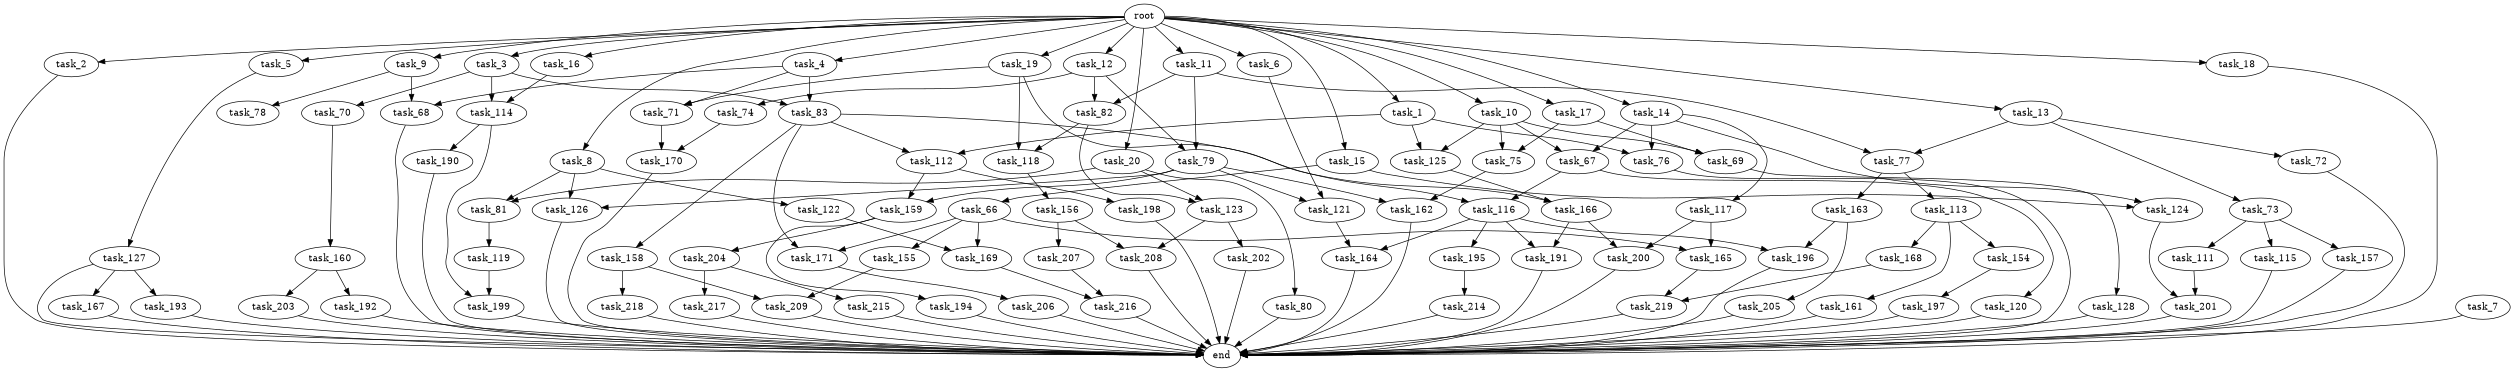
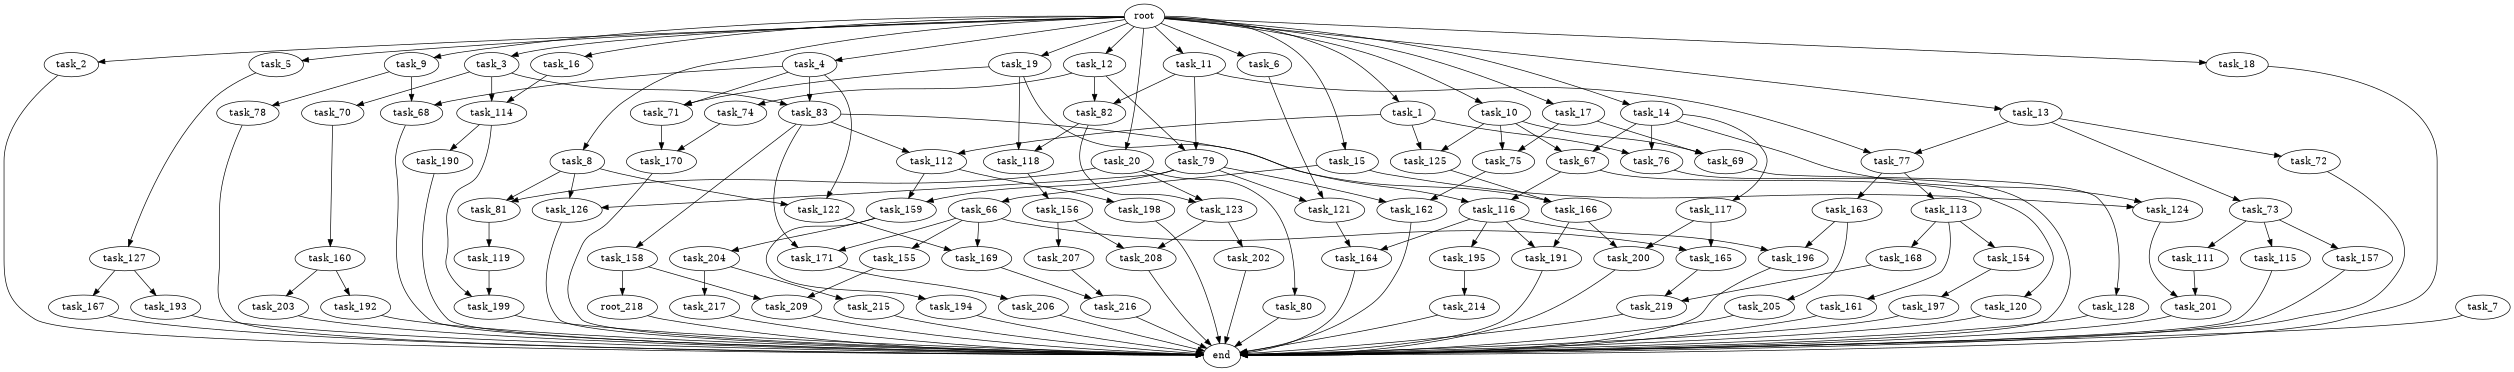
  digraph {
    root
    task_1
    task_2
    task_3
    task_4
    task_5
    task_6
    task_8
    task_9
    task_10
    task_11
    task_12
    task_13
    task_14
    task_15
    task_16
    task_17
    task_18
    task_19
    task_20
    task_76
    task_112
    task_125
    end
    task_70
    task_83
    task_114
    task_68
    task_71
    task_122
    task_127
    task_121
    task_7
    task_81
    task_126
    task_78
    task_67
    task_69
    task_75
    task_77
    task_79
    task_82
    task_74
    task_72
    task_73
    task_117
    task_124
    task_66
    task_116
    task_118
    task_80
    task_123
    task_159
    task_198
    task_166
    task_160
    task_171
    task_158
    task_190
    task_199
    task_170
    task_169
    task_167
    task_193
    task_164
    task_119
    task_120
    task_128
    task_162
    task_113
    task_163
    task_111
    task_115
    task_157
    task_165
    task_200
    task_201
    task_155
    task_191
    task_195
    task_196
    task_156
    task_202
    task_208
    task_209
    task_219
    task_216
    task_206
    task_192
    task_203
    task_154
    task_161
    task_168
    task_205
    task_194
    task_204
-   task_218
+   task_218 [label=root_218]
    task_197
    task_214
    task_207
    task_215
    task_217
    root -> task_1
    root -> task_2
    root -> task_3
    root -> task_4
    root -> task_5
    root -> task_6
    root -> task_8
    root -> task_9
    root -> task_10
    root -> task_11
    root -> task_12
    root -> task_13
    root -> task_14
    root -> task_15
    root -> task_16
    root -> task_17
    root -> task_18
    root -> task_19
    root -> task_20
    task_1 -> task_76
    task_1 -> task_112
    task_1 -> task_125
    task_2 -> end
    task_3 -> task_70
    task_3 -> task_83
    task_3 -> task_114
    task_4 -> task_83
    task_4 -> task_68
    task_4 -> task_71
+   task_4 -> task_122
    task_5 -> task_127
    task_6 -> task_121
    task_8 -> task_122
    task_8 -> task_81
    task_8 -> task_126
    task_9 -> task_68
    task_9 -> task_78
    task_10 -> task_125
    task_10 -> task_67
    task_10 -> task_69
    task_10 -> task_75
    task_11 -> task_77
    task_11 -> task_79
    task_11 -> task_82
    task_12 -> task_79
    task_12 -> task_82
    task_12 -> task_74
    task_13 -> task_77
    task_13 -> task_72
    task_13 -> task_73
    task_14 -> task_76
    task_14 -> task_67
    task_14 -> task_117
    task_14 -> task_124
    task_15 -> task_124
    task_15 -> task_66
    task_16 -> task_114
    task_17 -> task_69
    task_17 -> task_75
    task_18 -> end
    task_19 -> task_71
    task_19 -> task_116
    task_19 -> task_118
    task_20 -> task_81
    task_20 -> task_80
    task_20 -> task_123
    task_76 -> end
    task_112 -> task_159
    task_112 -> task_198
    task_125 -> task_166
    task_70 -> task_160
    task_83 -> task_112
    task_83 -> task_166
    task_83 -> task_171
    task_83 -> task_158
    task_114 -> task_190
    task_114 -> task_199
    task_68 -> end
    task_71 -> task_170
    task_122 -> task_169
    task_127 -> task_167
    task_127 -> task_193
    task_121 -> task_164
    task_7 -> end
    task_81 -> task_119
    task_126 -> end
-   task_127 -> end
+   task_78 -> end
    task_67 -> task_116
    task_67 -> task_120
    task_69 -> task_128
    task_75 -> task_162
    task_77 -> task_113
    task_77 -> task_163
    task_79 -> task_121
    task_79 -> task_126
    task_79 -> task_159
    task_79 -> task_162
    task_82 -> task_118
    task_82 -> task_123
    task_74 -> task_170
    task_72 -> end
    task_73 -> task_111
    task_73 -> task_115
    task_73 -> task_157
    task_117 -> task_165
    task_117 -> task_200
    task_124 -> task_201
    task_66 -> task_171
    task_66 -> task_169
    task_66 -> task_165
    task_66 -> task_155
    task_116 -> task_164
    task_116 -> task_191
    task_116 -> task_195
    task_116 -> task_196
    task_118 -> task_156
    task_80 -> end
    task_123 -> task_202
    task_123 -> task_208
    task_159 -> task_194
    task_159 -> task_204
    task_198 -> end
    task_166 -> task_200
    task_166 -> task_191
    task_160 -> task_192
    task_160 -> task_203
    task_171 -> task_206
    task_158 -> task_209
    task_158 -> task_218
    task_190 -> end
    task_199 -> end
    task_170 -> end
    task_169 -> task_216
    task_167 -> end
    task_193 -> end
    task_164 -> end
    task_119 -> task_199
    task_120 -> end
    task_128 -> end
    task_162 -> end
    task_113 -> task_154
    task_113 -> task_161
    task_113 -> task_168
    task_163 -> task_196
    task_163 -> task_205
    task_111 -> task_201
    task_115 -> end
    task_157 -> end
    task_165 -> task_219
    task_200 -> end
    task_201 -> end
    task_155 -> task_209
    task_191 -> end
    task_195 -> task_214
    task_196 -> end
    task_156 -> task_208
    task_156 -> task_207
    task_202 -> end
    task_208 -> end
    task_209 -> end
    task_219 -> end
    task_216 -> end
    task_206 -> end
    task_192 -> end
    task_203 -> end
    task_154 -> task_197
    task_161 -> end
    task_168 -> task_219
    task_205 -> end
    task_194 -> end
    task_204 -> task_215
    task_204 -> task_217
    task_218 -> end
    task_197 -> end
    task_214 -> end
    task_207 -> task_216
    task_215 -> end
    task_217 -> end
  }
